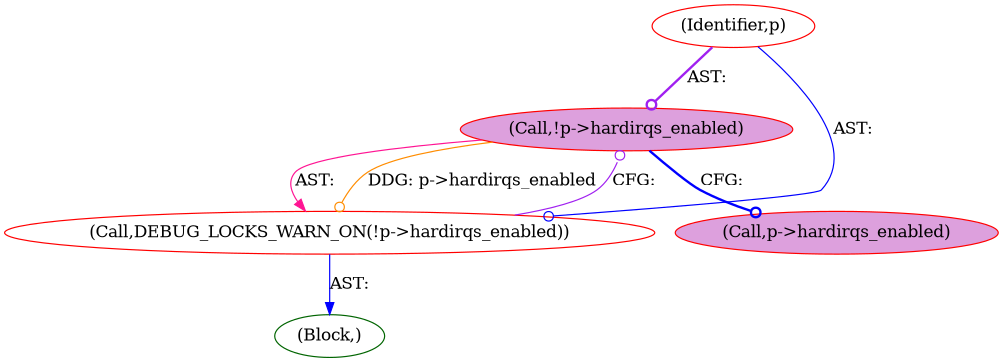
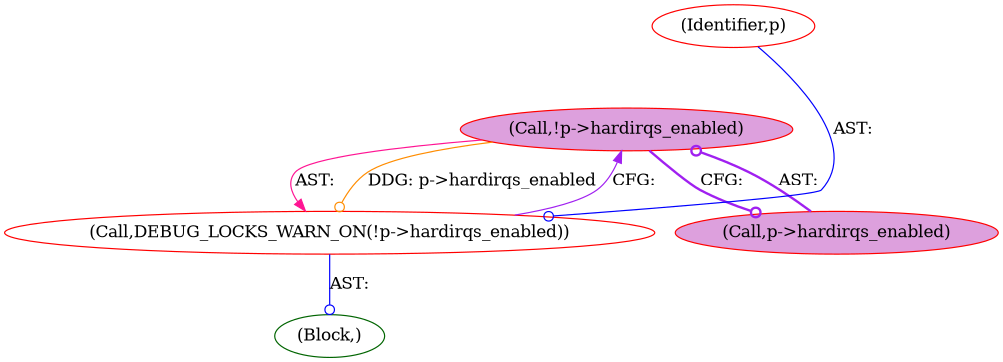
  digraph {
    node [color=red fillcolor=white style=filled]
    edge [arrowhead=odot color=blue style=solid]
    n1 [fillcolor=plum label="(Call,!p->hardirqs_enabled)"]
    n2 [label="(Call,DEBUG_LOCKS_WARN_ON(!p->hardirqs_enabled))"]
    n3 [fillcolor=plum label="(Call,p->hardirqs_enabled)"]
    n4 [color=darkgreen label="(Block,)"]
    n5 [label="(Identifier,p)"]
    n1 -> n2 [arrowhead=normal color=deeppink label="AST: "]
    n1 -> n2 [color=darkorange label="DDG: p->hardirqs_enabled"]
-   n1 -> n3 [label="CFG: " style=bold]
-   n2 -> n1 [color=purple label="CFG: "]
-   n2 -> n4 [arrowhead=normal label="AST: "]
-   n5 -> n1 [color=purple label="AST: " style=bold]
+   n1 -> n3 [color=purple label="CFG: " style=bold]
+   n2 -> n1 [arrowhead=normal color=purple label="CFG: "]
+   n2 -> n4 [label="AST: "]
+   n3 -> n1 [color=purple label="AST: " style=bold]
    n5 -> n2 [label="AST: "]
  }
